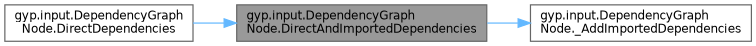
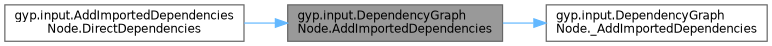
  digraph {
    rankdir=LR
    node [color=grey40 fillcolor=white fontname=Helvetica fontsize=10 shape=box style=filled]
    edge [color=steelblue1 fontname=Helvetica fontsize=10 labelfontname=Helvetica labelfontsize=10 style=solid]
-   n1 [color=gray40 fillcolor=grey60 fontcolor=black height=0.2 label="gyp.input.DependencyGraph\lNode.DirectAndImportedDependencies" width=0.4]
+   n1 [color=gray40 fillcolor=grey60 fontcolor=black height=0.2 label="gyp.input.DependencyGraph\lNode.AddImportedDependencies" width=0.4]
    n2 [height=0.2 label="gyp.input.DependencyGraph\lNode._AddImportedDependencies" width=0.4]
-   n3 [height=0.2 label="gyp.input.DependencyGraph\lNode.DirectDependencies" width=0.4]
+   n3 [height=0.2 label="gyp.input.AddImportedDependencies\lNode.DirectDependencies" width=0.4]
    n1 -> n2
    n3 -> n1
  }
